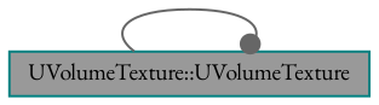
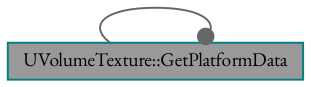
  digraph {
    rankdir=LR
    fontname="EB Garamond"
-   n1 [color=teal fillcolor=grey60 fontcolor=black fontname="EB Garamond" fontsize=10 height=0.2 label="UVolumeTexture::UVolumeTexture" shape=box style=filled width=0.4]
+   n1 [color=teal fillcolor=grey60 fontcolor=black fontname="EB Garamond" fontsize=10 height=0.2 label="UVolumeTexture::GetPlatformData" shape=box style=filled width=0.4]
    n1 -> n1 [color=gray40 fontname="EB Garamond" fontsize=10 labelfontname=Helvetica labelfontsize=10 style=solid arrowhead=dot]
  }
